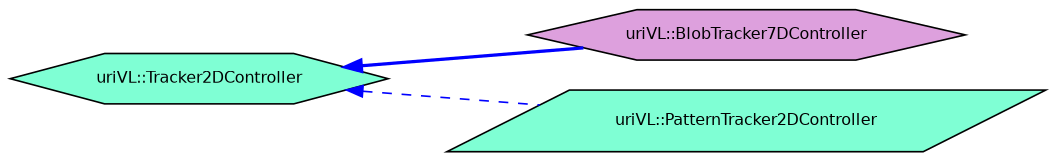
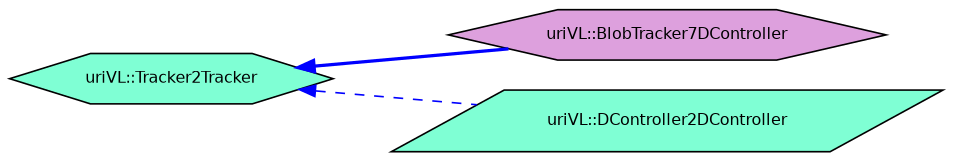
  digraph {
    rankdir=LR
    node [color=black fillcolor=aquamarine fontname=Helvetica fontsize=10 shape=hexagon style=filled]
    edge [color=blue dir=back fontname=Helvetica fontsize=10 labelfontname=Helvetica labelfontsize=10]
-   n1 [fontcolor=black height=0.2 label="uriVL::Tracker2DController" width=0.4]
+   n1 [fontcolor=black height=0.2 label="uriVL::Tracker2Tracker" width=0.4]
    n2 [fillcolor=plum height=0.2 label="uriVL::BlobTracker7DController" width=0.4]
-   n3 [height=0.2 label="uriVL::PatternTracker2DController" shape=parallelogram width=0.4]
+   n3 [height=0.2 label="uriVL::DController2DController" shape=parallelogram width=0.4]
    n1 -> n2 [style=bold]
    n1 -> n3 [style=dashed]
  }
